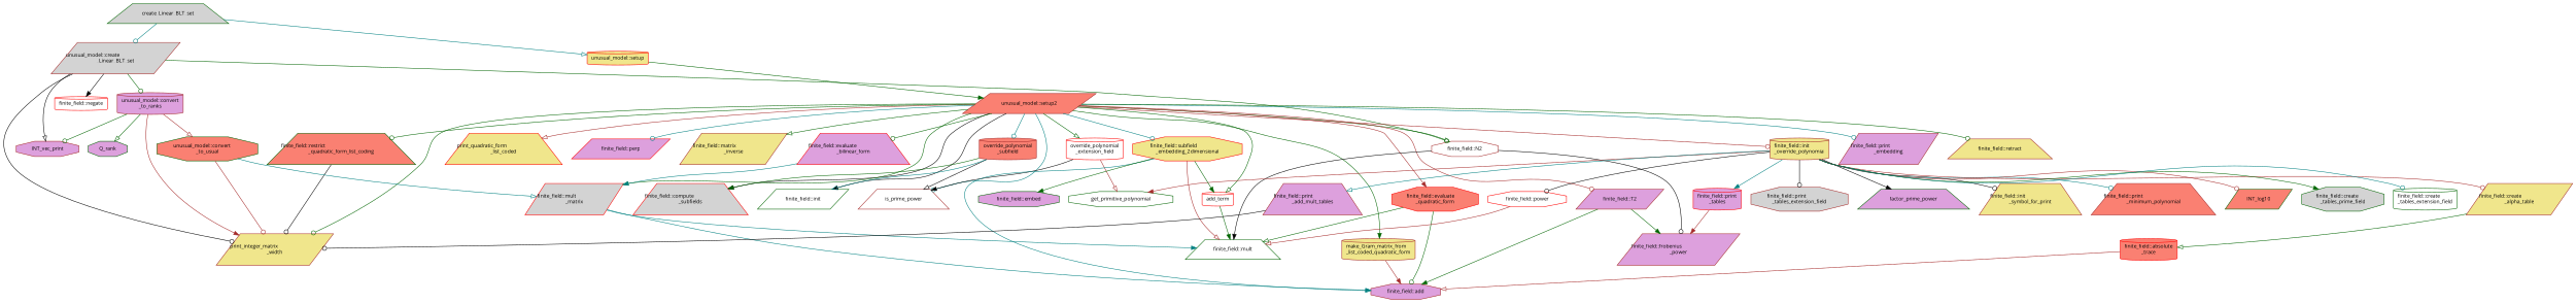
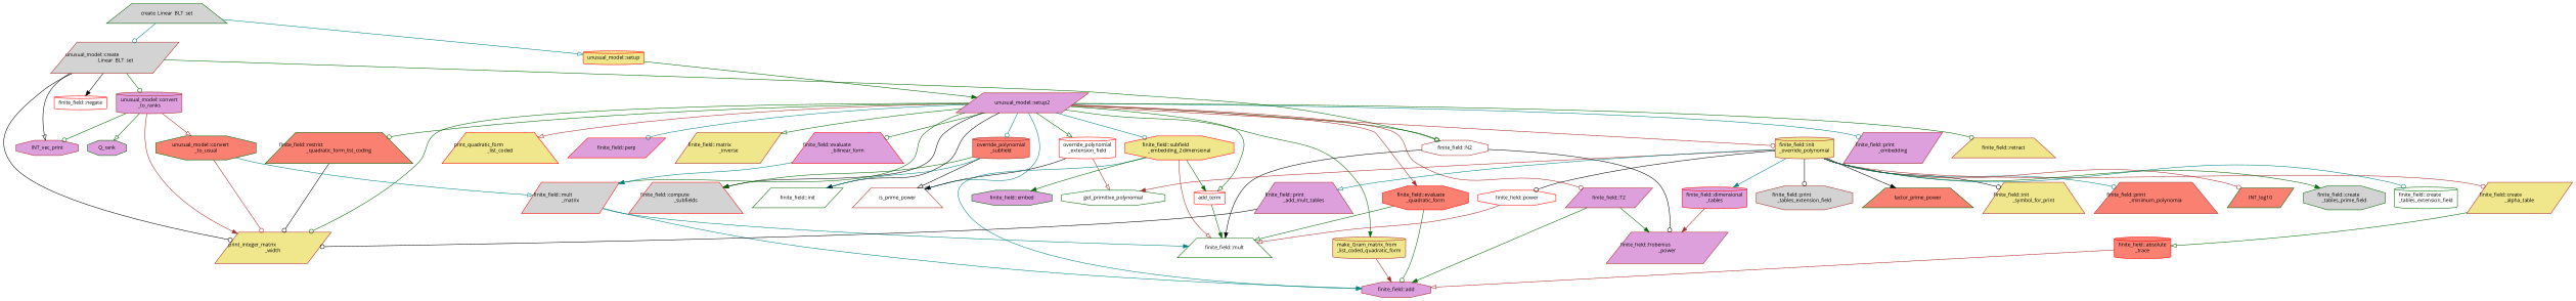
  digraph {
    fontname="Open Sans"
    rankdir=TB
    node [color=brown fillcolor=plum fontname="Open Sans" fontsize=10 shape=trapezium style=filled]
    edge [arrowhead=odot color=darkgreen fontname="Open Sans" fontsize=10 labelfontname=Helvetica labelfontsize=10 style=solid]
    n1 [color=darkgreen fillcolor=lightgrey fontcolor=black height=0.2 label=create_Linear_BLT_set width=0.4]
    n2 [color=red fillcolor=khaki height=0.2 label="unusual_model::setup" shape=cylinder width=0.4]
    n3 [fillcolor=lightgrey height=0.2 label="unusual_model::create\l_Linear_BLT_set" shape=parallelogram width=0.4]
-   n4 [fillcolor=salmon height=0.2 label="unusual_model::setup2" shape=parallelogram width=0.4]
+   n4 [height=0.2 label="unusual_model::setup2" shape=parallelogram width=0.4]
    n5 [fillcolor=khaki height=0.2 label="print_integer_matrix\l_width" shape=parallelogram width=0.4]
    n6 [fillcolor=white height=0.2 label="finite_field::N2" shape=octagon width=0.4]
    n7 [color=red fillcolor=white height=0.2 label="finite_field::negate" shape=cylinder width=0.4]
    n8 [height=0.2 label=INT_vec_print shape=octagon width=0.4]
    n9 [height=0.2 label="unusual_model::convert\l_to_ranks" shape=cylinder width=0.4]
    n10 [fillcolor=white height=0.2 label=is_prime_power width=0.4]
    n11 [color=red fillcolor=white height=0.2 label="override_polynomial\l_extension_field" shape=cylinder width=0.4]
    n12 [fillcolor=salmon height=0.2 label="override_polynomial\l_subfield" shape=cylinder width=0.4]
    n13 [color=darkgreen fillcolor=white height=0.2 label="finite_field::init" shape=parallelogram width=0.4]
    n14 [color=red fillcolor=lightgrey height=0.2 label="finite_field::compute\l_subfields" width=0.4]
    n15 [fillcolor=khaki height=0.2 label="finite_field::init\l_override_polynomial" shape=cylinder width=0.4]
    n16 [color=red fillcolor=khaki height=0.2 label="finite_field::subfield\l_embedding_2dimensional" shape=octagon width=0.4]
    n17 [height=0.2 label="finite_field::print\l_embedding" shape=parallelogram width=0.4]
    n18 [fillcolor=khaki height=0.2 label="finite_field::retract" width=0.4]
    n19 [height=0.2 label="finite_field::T2" shape=parallelogram width=0.4]
    n20 [color=red fillcolor=white height=0.2 label=add_term shape=cylinder width=0.4]
    n21 [color=red fillcolor=khaki height=0.2 label="print_quadratic_form\l_list_coded" width=0.4]
    n22 [color=red height=0.2 label="finite_field::perp" shape=parallelogram width=0.4]
    n23 [color=red fillcolor=salmon height=0.2 label="finite_field::evaluate\l_quadratic_form" shape=octagon width=0.4]
    n24 [color=darkgreen fillcolor=salmon height=0.2 label="finite_field::restrict\l_quadratic_form_list_coding" width=0.4]
    n25 [fillcolor=khaki height=0.2 label="make_Gram_matrix_from\l_list_coded_quadratic_form" shape=cylinder width=0.4]
    n26 [color=red fillcolor=lightgrey height=0.2 label="finite_field::mult\l_matrix" shape=parallelogram width=0.4]
    n27 [color=red height=0.2 label="finite_field::evaluate\l_bilinear_form" width=0.4]
    n28 [fillcolor=khaki height=0.2 label="finite_field::matrix\l_inverse" shape=parallelogram width=0.4]
    n29 [color=darkgreen fillcolor=white height=0.2 label=get_primitive_polynomial shape=octagon width=0.4]
-   n30 [color=darkgreen height=0.2 label=factor_prime_power width=0.4]
+   n30 [color=darkgreen fillcolor=salmon height=0.2 label=factor_prime_power width=0.4]
    n31 [fillcolor=khaki height=0.2 label="finite_field::init\l_symbol_for_print" width=0.4]
    n32 [fillcolor=salmon height=0.2 label="finite_field::print\l_minimum_polynomial" width=0.4]
    n33 [color=darkgreen fillcolor=salmon height=0.2 label=INT_log10 shape=parallelogram width=0.4]
    n34 [fillcolor=khaki height=0.2 label="finite_field::create\l_alpha_table" shape=parallelogram width=0.4]
    n35 [color=darkgreen fillcolor=lightgrey height=0.2 label="finite_field::create\l_tables_prime_field" shape=octagon width=0.4]
    n36 [color=darkgreen fillcolor=white height=0.2 label="finite_field::create\l_tables_extension_field" shape=cylinder width=0.4]
    n37 [height=0.2 label="finite_field::print\l_add_mult_tables" width=0.4]
    n38 [color=red fillcolor=white height=0.2 label="finite_field::power" shape=octagon width=0.4]
    n39 [fillcolor=lightgrey height=0.2 label="finite_field::print\l_tables_extension_field" shape=octagon width=0.4]
-   n40 [color=red height=0.2 label="finite_field::print\l_tables" shape=cylinder width=0.4]
+   n40 [color=red height=0.2 label="finite_field::dimensional\l_tables" shape=cylinder width=0.4]
    n41 [color=darkgreen fillcolor=white height=0.2 label="finite_field::mult" width=0.4]
    n42 [height=0.2 label="finite_field::add" shape=octagon width=0.4]
    n43 [color=darkgreen height=0.2 label="finite_field::embed" shape=octagon width=0.4]
    n44 [height=0.2 label="finite_field::frobenius\l_power" shape=parallelogram width=0.4]
    n45 [color=red fillcolor=salmon height=0.2 label="finite_field::absolute\l_trace" shape=cylinder width=0.4]
    n46 [color=darkgreen fillcolor=salmon height=0.2 label="unusual_model::convert\l_to_usual" shape=octagon width=0.4]
    n47 [color=darkgreen height=0.2 label=Q_rank shape=octagon width=0.4]
    n1 -> n2 [arrowhead=onormal color=teal]
    n1 -> n3 [color=teal]
    n2 -> n4 [arrowhead=normal]
    n3 -> n5 [color=black]
    n3 -> n6
    n3 -> n7 [arrowhead=normal color=black]
    n3 -> n8 [arrowhead=onormal color=black]
    n3 -> n9
    n4 -> n5
    n4 -> n6 [arrowhead=onormal]
    n4 -> n10 [color=teal]
    n4 -> n11 [arrowhead=onormal]
    n4 -> n12 [color=teal]
    n4 -> n13 [arrowhead=normal color=black]
    n4 -> n14 [arrowhead=normal color=black]
    n4 -> n15 [color=brown]
    n4 -> n16 [color=teal]
    n4 -> n17 [color=teal]
    n4 -> n18
    n4 -> n19 [color=brown]
    n4 -> n20 [arrowhead=onormal]
    n4 -> n21 [arrowhead=onormal color=brown]
    n4 -> n22 [color=teal]
    n4 -> n23 [arrowhead=normal color=brown]
    n4 -> n24
    n4 -> n25 [arrowhead=normal]
    n4 -> n26 [arrowhead=onormal]
    n4 -> n27
    n4 -> n28 [arrowhead=onormal]
    n6 -> n41 [arrowhead=normal color=black]
    n6 -> n44 [color=black]
    n9 -> n5 [arrowhead=normal color=brown]
    n9 -> n8
    n9 -> n46 [arrowhead=onormal color=brown]
    n9 -> n47 [arrowhead=onormal]
    n11 -> n10 [arrowhead=normal color=black]
    n11 -> n29 [arrowhead=onormal color=brown]
    n12 -> n10 [arrowhead=onormal color=black]
    n12 -> n13 [arrowhead=onormal color=teal]
    n12 -> n14 [arrowhead=normal]
    n15 -> n29 [arrowhead=normal color=brown]
    n15 -> n30 [arrowhead=normal color=black]
    n15 -> n31 [color=black]
    n15 -> n32 [color=teal]
    n15 -> n33 [color=brown]
    n15 -> n34 [color=brown]
    n15 -> n35 [arrowhead=normal]
    n15 -> n36 [color=teal]
    n15 -> n37 [arrowhead=onormal color=teal]
    n15 -> n38 [color=black]
    n15 -> n39 [color=black]
    n15 -> n40 [arrowhead=normal color=teal]
    n16 -> n20 [arrowhead=normal]
    n16 -> n41 [arrowhead=onormal color=brown]
    n16 -> n42 [arrowhead=onormal color=teal]
    n16 -> n43 [arrowhead=normal]
    n19 -> n42 [arrowhead=normal]
    n19 -> n44 [arrowhead=normal]
    n20 -> n41 [arrowhead=normal]
    n23 -> n41 [arrowhead=onormal]
    n23 -> n42
    n24 -> n5 [color=black]
    n25 -> n42 [arrowhead=normal color=brown]
    n26 -> n41 [arrowhead=normal color=teal]
    n26 -> n42 [arrowhead=normal color=teal]
    n27 -> n26 [arrowhead=normal color=teal]
    n34 -> n45 [arrowhead=onormal]
    n37 -> n5 [color=black]
    n38 -> n41 [arrowhead=onormal color=brown]
    n40 -> n44 [arrowhead=normal color=brown]
    n45 -> n42 [arrowhead=onormal color=brown]
    n46 -> n5 [color=brown]
    n46 -> n26 [arrowhead=onormal color=teal]
  }
